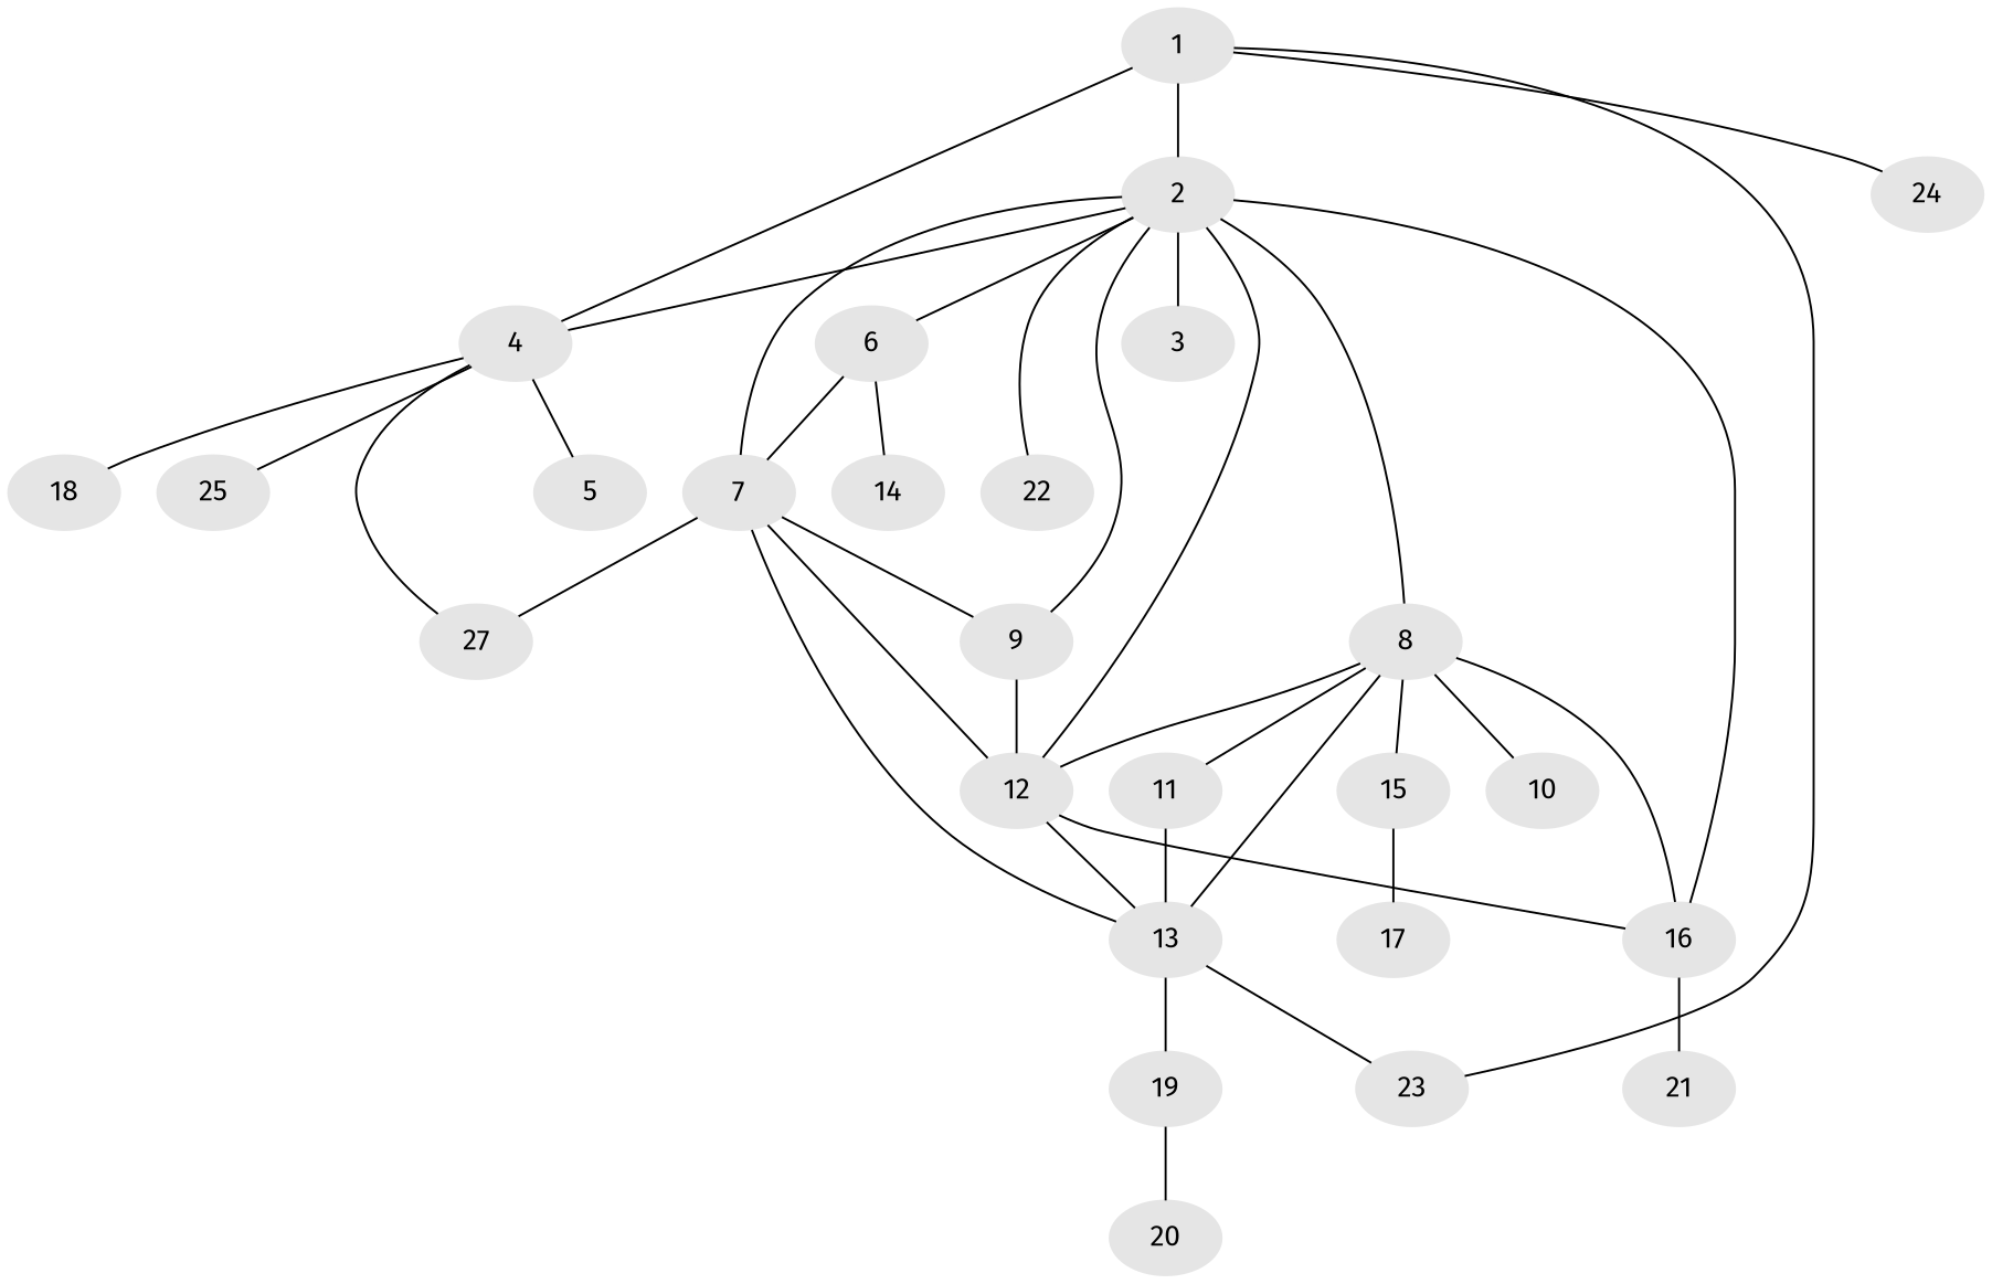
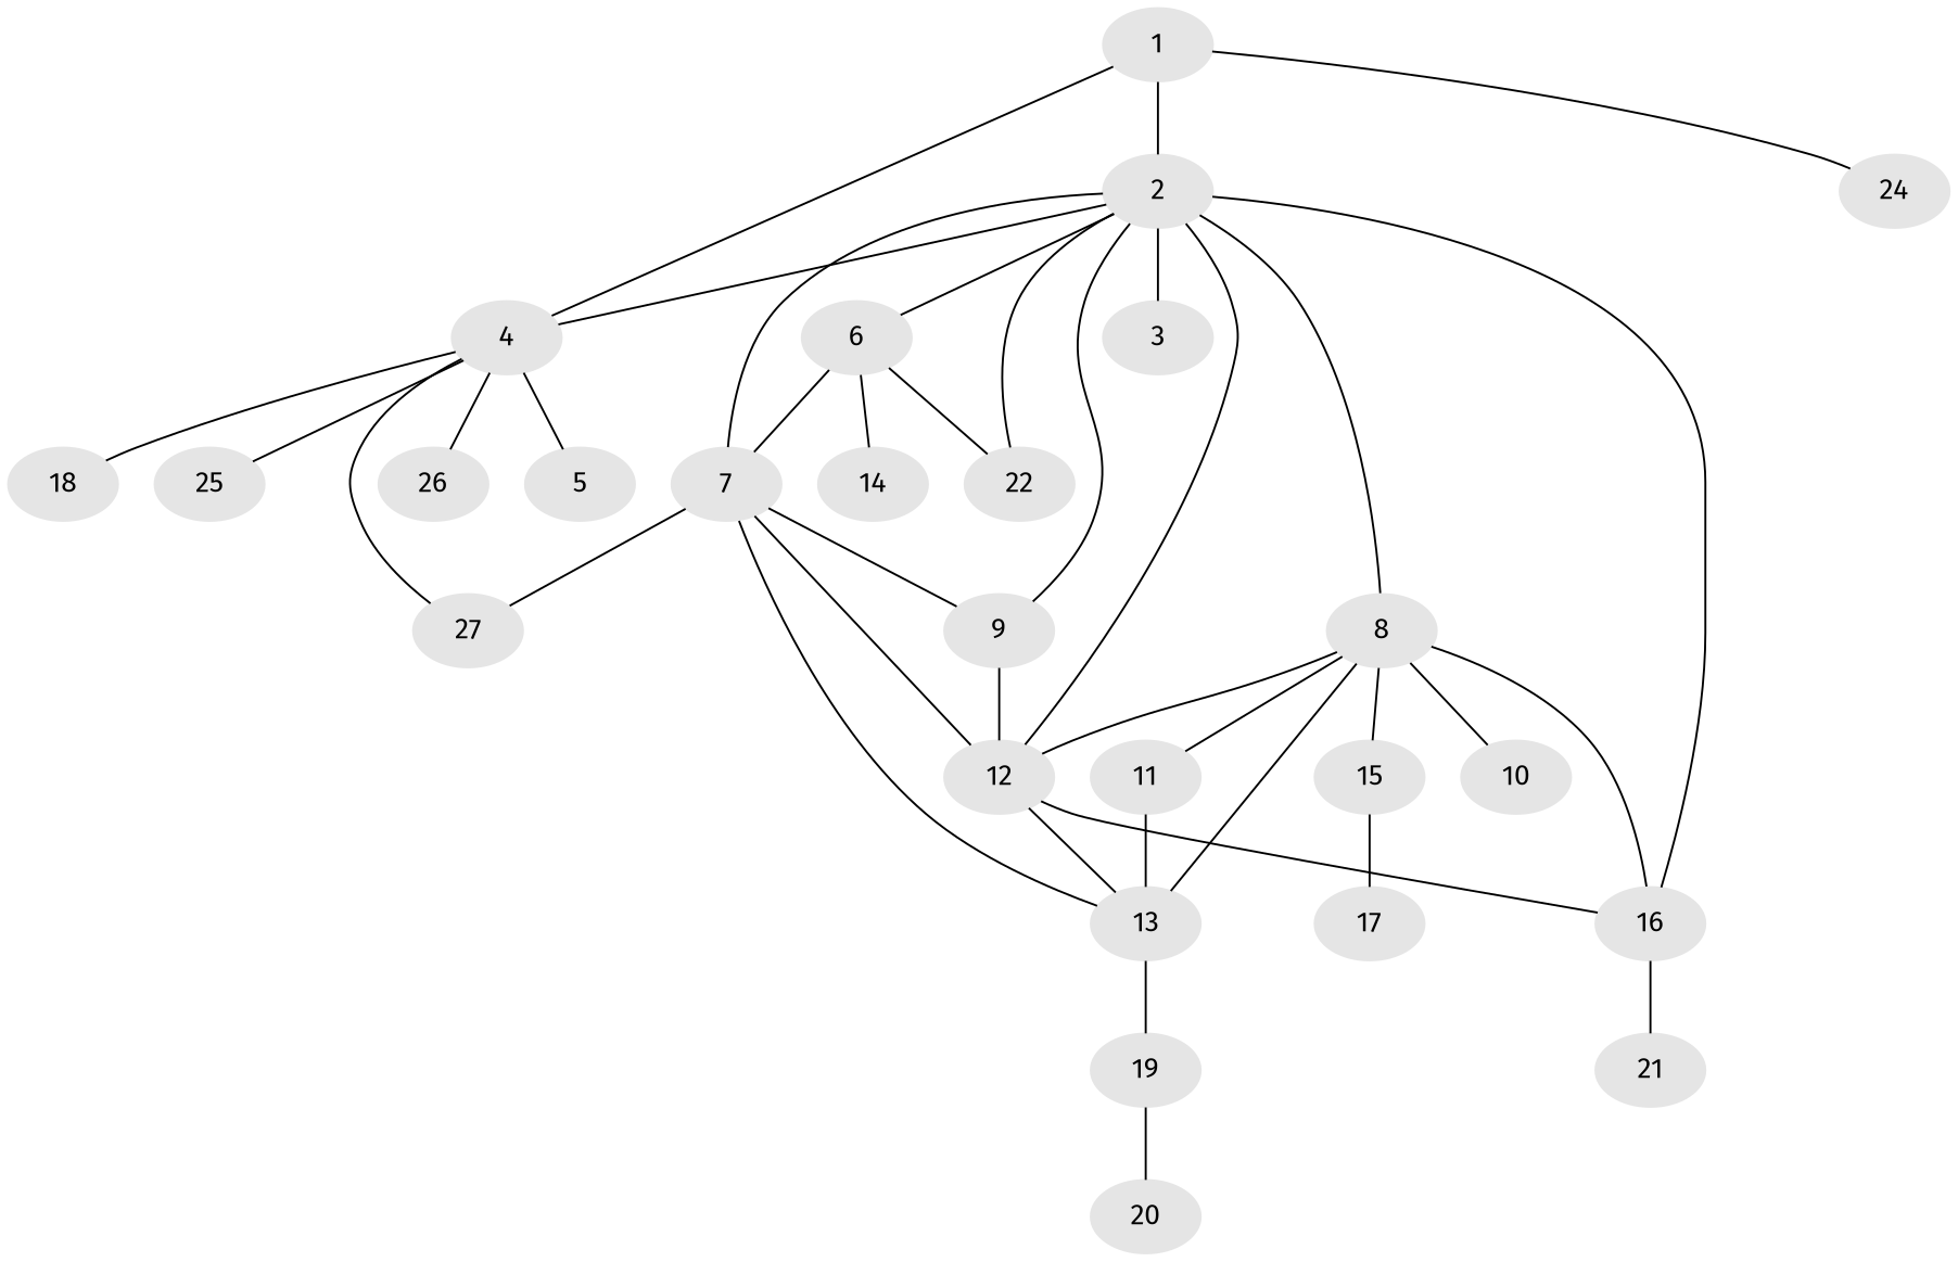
  graph {
    fontname="Fira Sans"
    node [color=gray90 fontname="Fira Sans" style=filled]
    edge [fontname="Fira Sans" weight=1.0]
    1
    2
    4
-   23
    24
    3
    6
    7
    8
    9
    12
    16
    22
    5
    18
    25
+   26
    27
    14
    13
    10
    11
    15
    21
    19
    17
    20
    1 -- 2 [weight=5.0]
    1 -- 4 [weight=2.0]
-   1 -- 23
    1 -- 24
    2 -- 4
    2 -- 3
    2 -- 6
    2 -- 7
    2 -- 8
    2 -- 9
    2 -- 12 [weight=2.0]
    2 -- 16 [weight=2.0]
    2 -- 22
    4 -- 5
    4 -- 18
    4 -- 25
+   4 -- 26
    4 -- 27
    6 -- 7
+   6 -- 22
    6 -- 14
    7 -- 9
    7 -- 12
    7 -- 27
    7 -- 13
    8 -- 12 [weight=3.0]
    8 -- 16
    8 -- 13
    8 -- 10
    8 -- 11
    8 -- 15
    9 -- 12 [weight=8.0]
    12 -- 16
    12 -- 13
    16 -- 21
-   13 -- 23
    13 -- 19
    11 -- 13
    15 -- 17
    19 -- 20
  }
